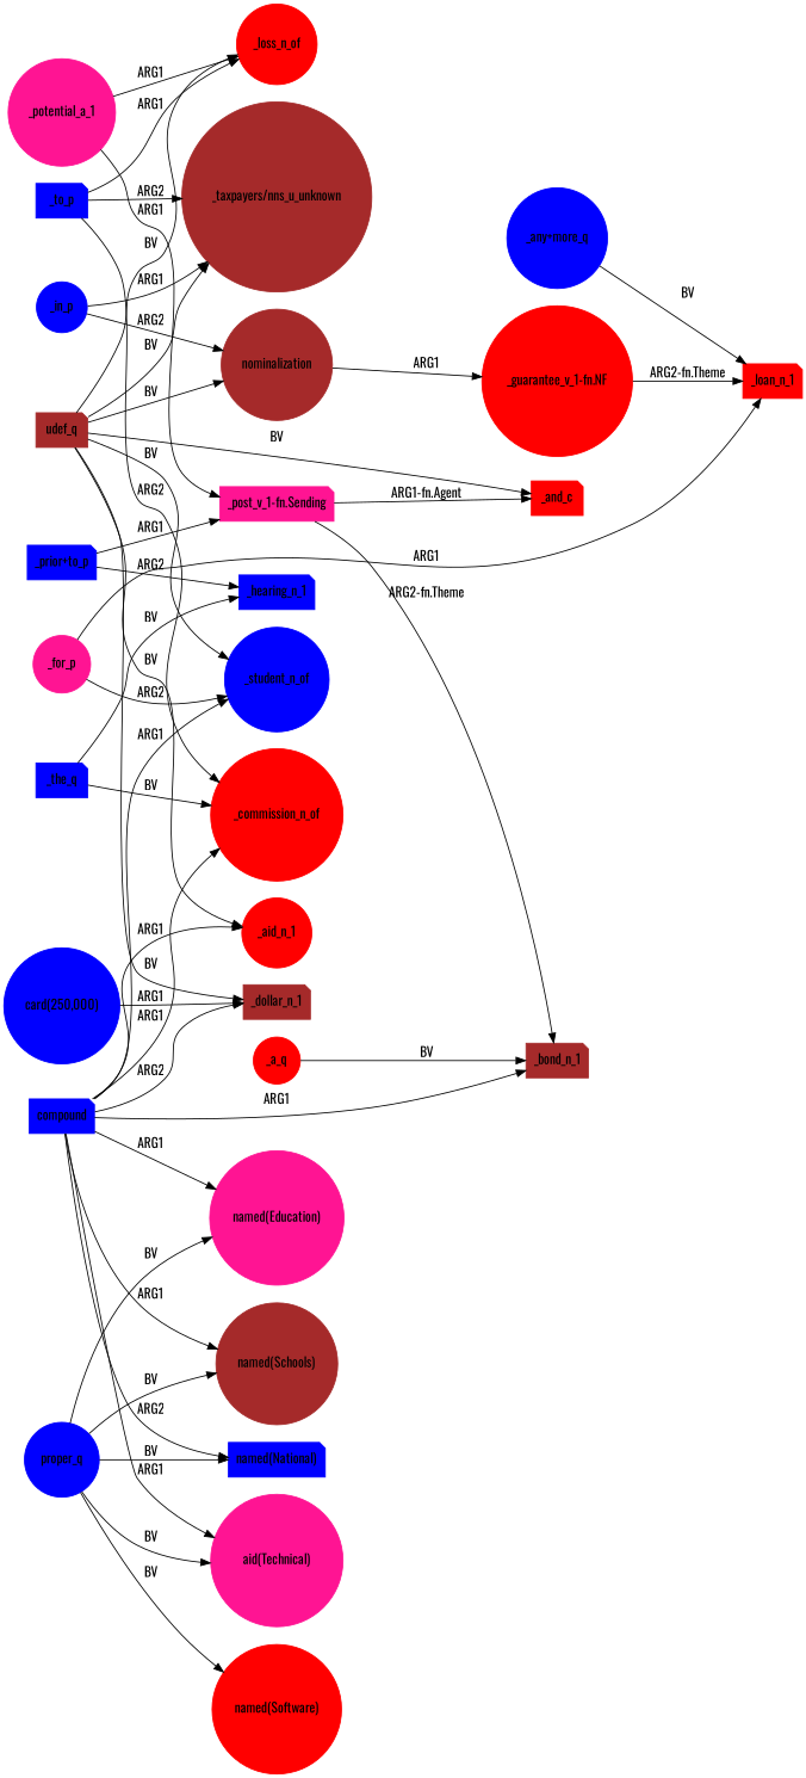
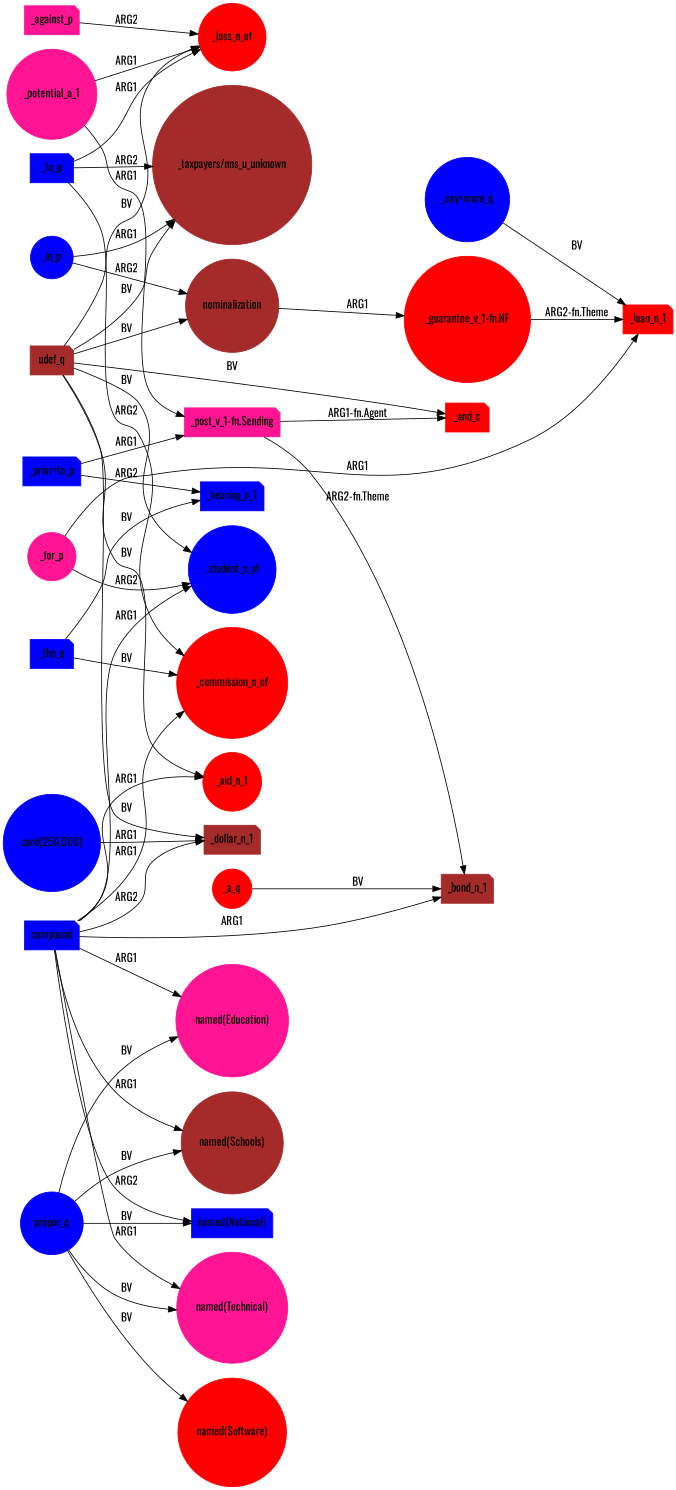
  digraph {
    fontname=Oswald
    rankdir=LR
    node [color=blue fontname=Oswald shape=circle style=filled]
    edge [fontname=Oswald]
    _loan_n_1 [color=red shape=note]
    "_any+more_q"
+   _against_p [color=deeppink shape=note]
    _loss_n_of [color=red]
    "_post_v_1-fn.Sending" [color=deeppink shape=note]
    _bond_n_1 [color=brown shape=note]
    _and_c [color=red shape=note]
    _to_p [shape=note]
    "_taxpayers/nns_u_unknown" [color=brown]
    _commission_n_of [color=red]
    "_prior+to_p" [shape=note]
    _hearing_n_1 [shape=note]
    compound [shape=note]
    _student_n_of
    "named(Education)" [color=deeppink]
    _dollar_n_1 [color=brown shape=note]
    _aid_n_1 [color=red]
    "named(Schools)" [color=brown]
    "named(National)" [shape=note]
-   "named(Technical)" [color=deeppink label="aid(Technical)"]
+   "named(Technical)" [color=deeppink]
    udef_q [color=brown shape=note]
    nominalization [color=brown]
    "_guarantee_v_1-fn.NF" [color=red]
    _in_p
    proper_q
    "named(Software)" [color=red]
    _for_p [color=deeppink]
    _the_q [shape=note]
    "card(250,000)"
    _potential_a_1 [color=deeppink]
    _a_q [color=red]
    "_any+more_q" -> _loan_n_1 [label=BV]
+   _against_p -> _loss_n_of [label=ARG2]
    "_post_v_1-fn.Sending" -> _bond_n_1 [label="ARG2-fn.Theme"]
    "_post_v_1-fn.Sending" -> _and_c [label="ARG1-fn.Agent"]
    _to_p -> _loss_n_of [label=ARG1]
    _to_p -> "_taxpayers/nns_u_unknown" [label=ARG2]
    _to_p -> _commission_n_of [label=ARG2]
    "_prior+to_p" -> "_post_v_1-fn.Sending" [label=ARG1]
    "_prior+to_p" -> _hearing_n_1 [label=ARG2]
    compound -> _bond_n_1 [label=ARG1]
    compound -> _commission_n_of [label=ARG1]
    compound -> _student_n_of [label=ARG1]
    compound -> "named(Education)" [label=ARG1]
    compound -> _dollar_n_1 [label=ARG2]
    compound -> _aid_n_1 [label=ARG1]
    compound -> "named(Schools)" [label=ARG1]
    compound -> "named(National)" [label=ARG2]
    compound -> "named(Technical)" [label=ARG1]
    udef_q -> _loss_n_of [label=BV]
    udef_q -> _and_c [label=BV]
    udef_q -> "_taxpayers/nns_u_unknown" [label=BV]
    udef_q -> _student_n_of [label=BV]
    udef_q -> _dollar_n_1 [label=BV]
    udef_q -> _aid_n_1 [label=BV]
    udef_q -> nominalization [label=BV]
    nominalization -> "_guarantee_v_1-fn.NF" [label=ARG1]
    "_guarantee_v_1-fn.NF" -> _loan_n_1 [label="ARG2-fn.Theme"]
    _in_p -> "_taxpayers/nns_u_unknown" [label=ARG1]
    _in_p -> nominalization [label=ARG2]
    proper_q -> "named(Education)" [label=BV]
    proper_q -> "named(Schools)" [label=BV]
    proper_q -> "named(National)" [label=BV]
    proper_q -> "named(Technical)" [label=BV]
    proper_q -> "named(Software)" [label=BV]
    _for_p -> _loan_n_1 [label=ARG1]
    _for_p -> _student_n_of [label=ARG2]
    _the_q -> _commission_n_of [label=BV]
    _the_q -> _hearing_n_1 [label=BV]
    "card(250,000)" -> _dollar_n_1 [label=ARG1]
    _potential_a_1 -> _loss_n_of [label=ARG1]
    _potential_a_1 -> "_post_v_1-fn.Sending" [label=ARG1]
    _a_q -> _bond_n_1 [label=BV]
  }
